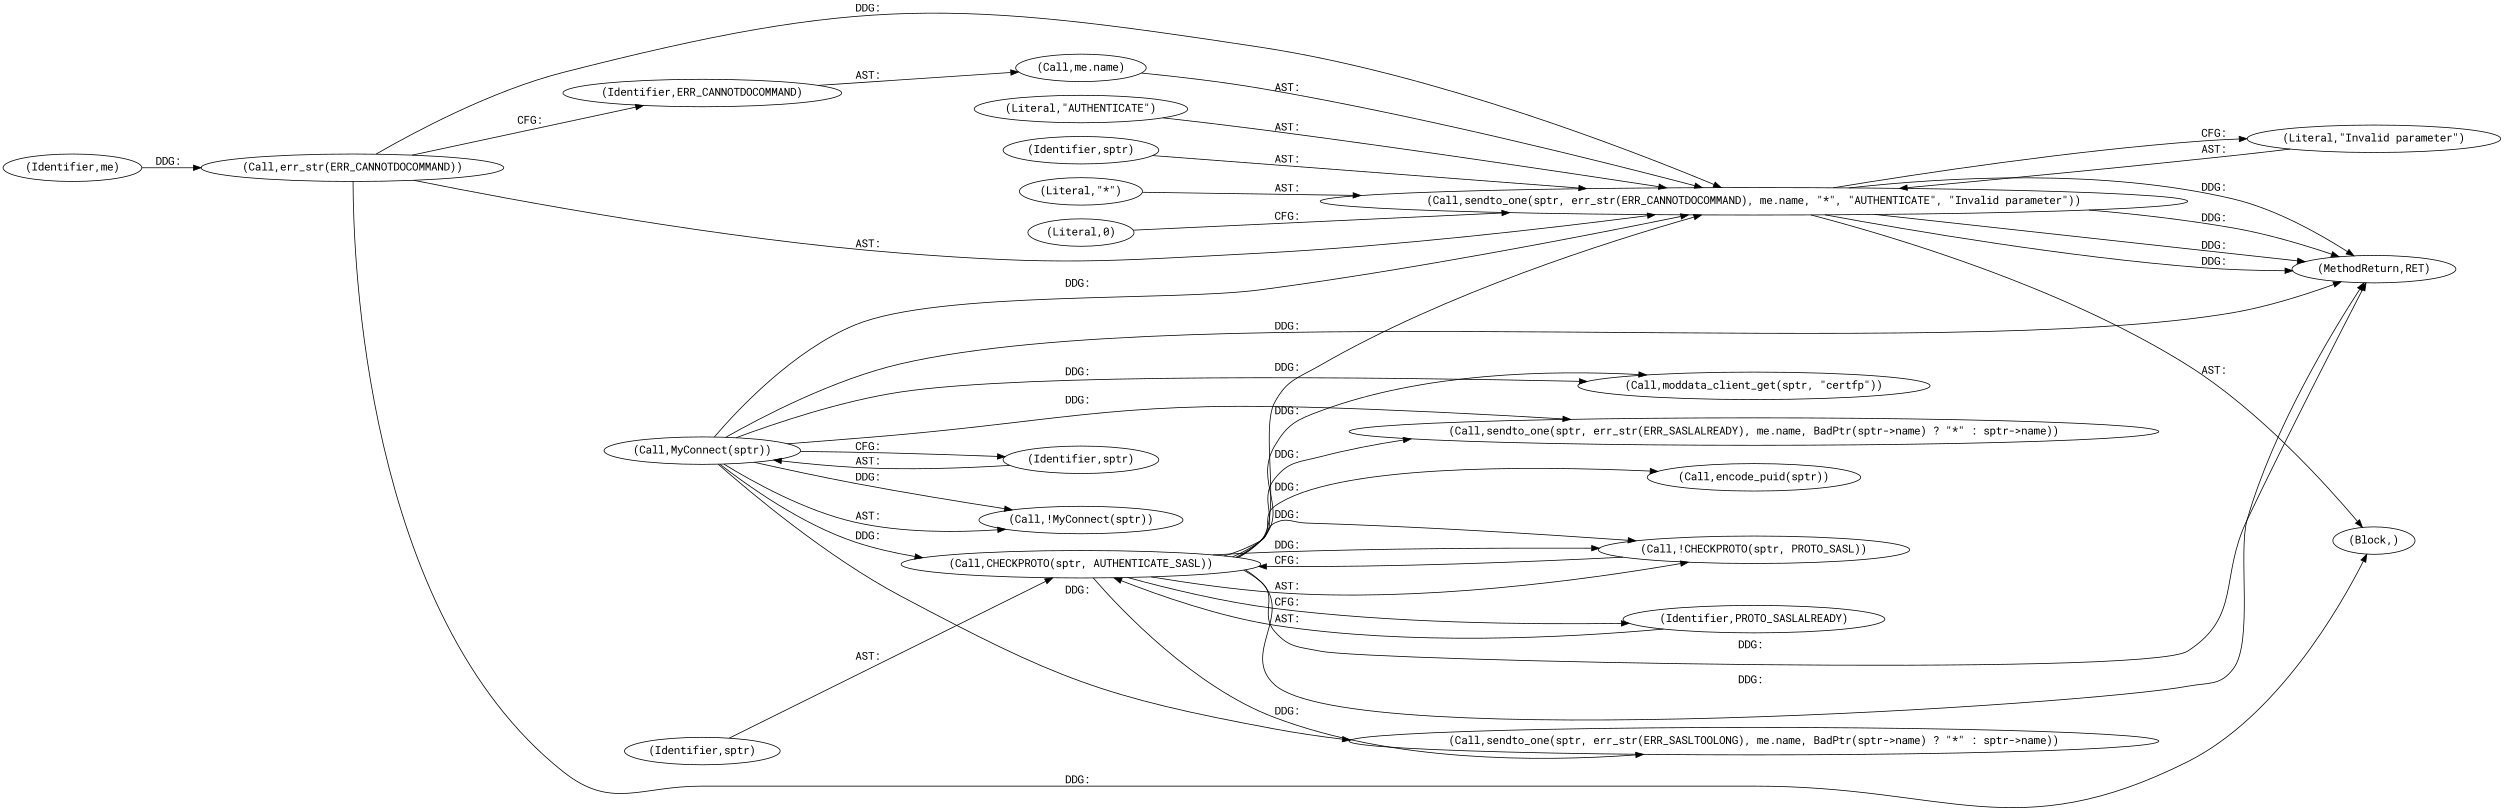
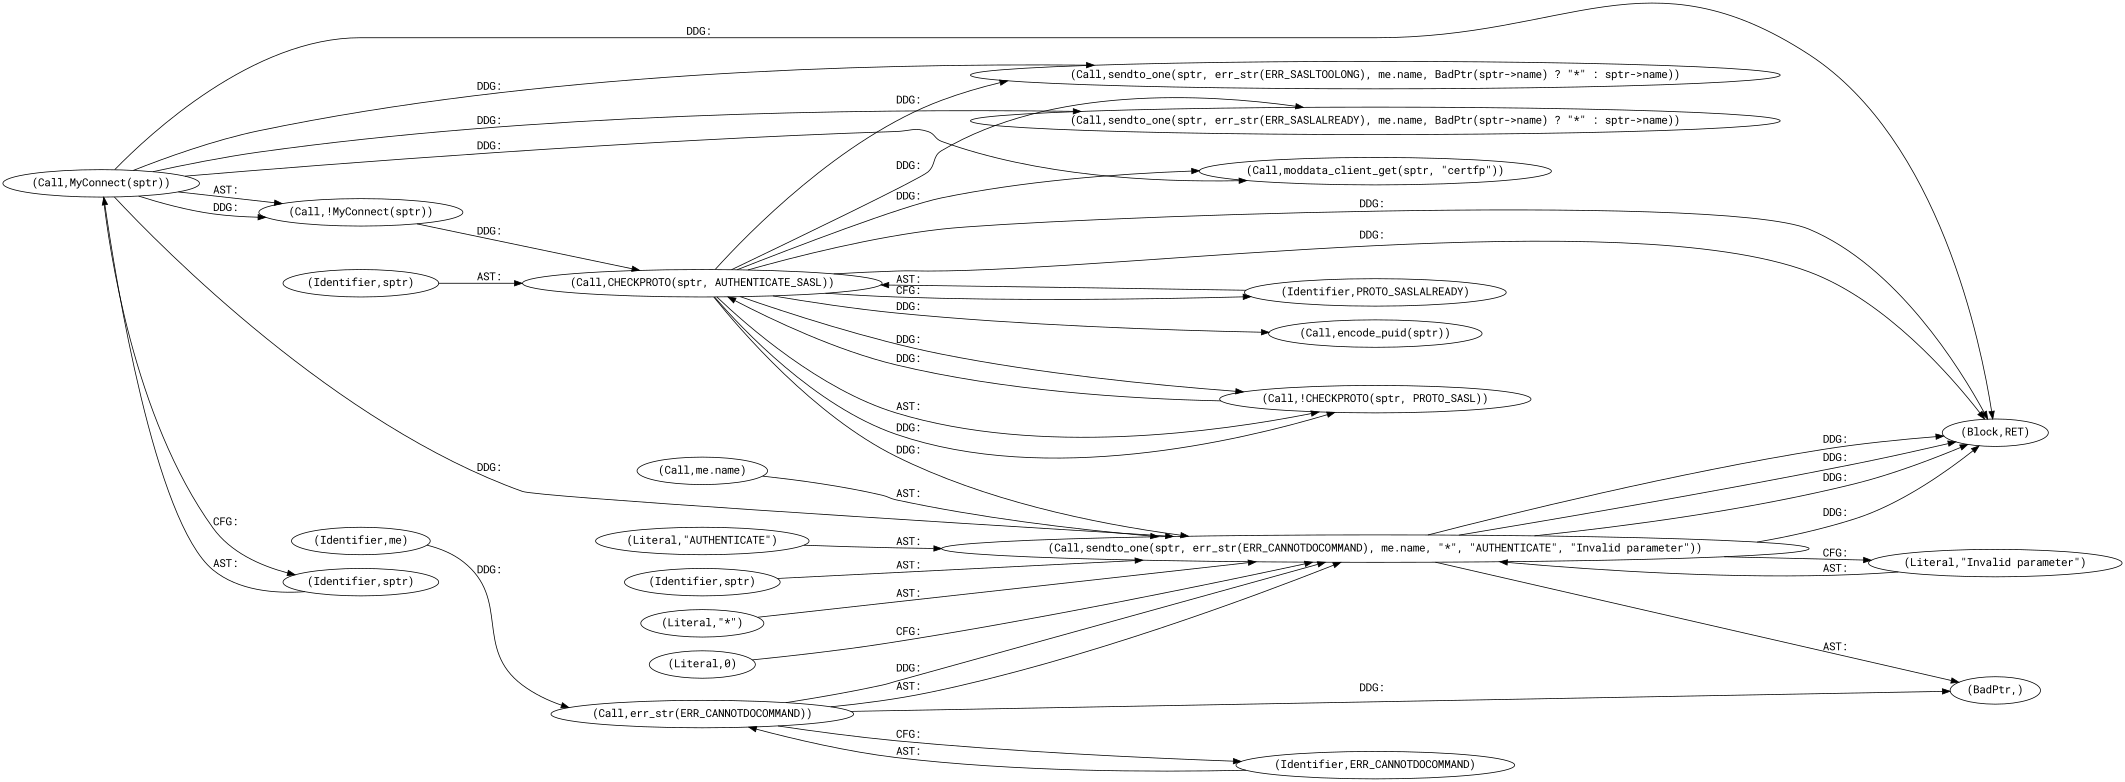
  digraph {
    fontname="Roboto Mono"
    rankdir=LR
    node [fontname="Roboto Mono"]
    edge [fontname="Roboto Mono"]
    n1 [label="(Call,sendto_one(sptr, err_str(ERR_CANNOTDOCOMMAND), me.name, \"*\", \"AUTHENTICATE\", \"Invalid parameter\"))"]
    n2 [label="(Literal,\"Invalid parameter\")"]
-   n3 [label="(MethodReturn,RET)"]
-   n4 [label="(Block,)"]
+   n3 [label="(Block,RET)"]
+   n4 [label="(BadPtr,)"]
    n5 [label="(Call,CHECKPROTO(sptr, AUTHENTICATE_SASL))"]
    n6 [label="(Call,encode_puid(sptr))"]
    n7 [label="(Call,sendto_one(sptr, err_str(ERR_SASLALREADY), me.name, BadPtr(sptr->name) ? \"*\" : sptr->name))"]
    n8 [label="(Call,sendto_one(sptr, err_str(ERR_SASLTOOLONG), me.name, BadPtr(sptr->name) ? \"*\" : sptr->name))"]
    n9 [label="(Call,moddata_client_get(sptr, \"certfp\"))"]
    n10 [label="(Call,!CHECKPROTO(sptr, PROTO_SASL))"]
    n11 [label="(Identifier,PROTO_SASLALREADY)"]
    n12 [label="(Call,MyConnect(sptr))"]
    n13 [label="(Identifier,sptr)"]
    n14 [label="(Call,!MyConnect(sptr))"]
    n15 [label="(Call,err_str(ERR_CANNOTDOCOMMAND))"]
    n16 [label="(Identifier,ERR_CANNOTDOCOMMAND)"]
    n17 [label="(Literal,\"AUTHENTICATE\")"]
    n18 [label="(Identifier,sptr)"]
    n19 [label="(Identifier,sptr)"]
    n20 [label="(Identifier,me)"]
    n21 [label="(Literal,\"*\")"]
    n22 [label="(Literal,0)"]
    n23 [label="(Call,me.name)"]
    n1 -> n2 [label="CFG: "]
    n1 -> n3 [label="DDG: "]
    n1 -> n3 [label="DDG: "]
    n1 -> n3 [label="DDG: "]
    n1 -> n3 [label="DDG: "]
    n1 -> n4 [label="AST: "]
    n2 -> n1 [label="AST: "]
    n5 -> n1 [label="DDG: "]
    n5 -> n3 [label="DDG: "]
    n5 -> n3 [label="DDG: "]
    n5 -> n6 [label="DDG: "]
    n5 -> n7 [label="DDG: "]
    n5 -> n8 [label="DDG: "]
    n5 -> n9 [label="DDG: "]
    n5 -> n10 [label="AST: "]
    n5 -> n10 [label="DDG: "]
    n5 -> n10 [label="DDG: "]
    n5 -> n11 [label="CFG: "]
-   n10 -> n5 [label="CFG: "]
+   n10 -> n5 [label="DDG: "]
    n11 -> n5 [label="AST: "]
    n12 -> n1 [label="DDG: "]
    n12 -> n3 [label="DDG: "]
-   n12 -> n5 [label="DDG: "]
+   n14 -> n5 [label="DDG: "]
    n12 -> n7 [label="DDG: "]
    n12 -> n8 [label="DDG: "]
    n12 -> n9 [label="DDG: "]
    n12 -> n13 [label="CFG: "]
    n12 -> n14 [label="AST: "]
    n12 -> n14 [label="DDG: "]
    n13 -> n12 [label="AST: "]
    n15 -> n1 [label="AST: "]
    n15 -> n1 [label="DDG: "]
    n15 -> n4 [label="DDG: "]
    n15 -> n16 [label="CFG: "]
-   n16 -> n23 [label="AST: "]
+   n16 -> n15 [label="AST: "]
    n17 -> n1 [label="AST: "]
    n18 -> n1 [label="AST: "]
    n19 -> n5 [label="AST: "]
    n20 -> n15 [label="DDG: "]
    n21 -> n1 [label="AST: "]
    n22 -> n1 [label="CFG: "]
    n23 -> n1 [label="AST: "]
  }
